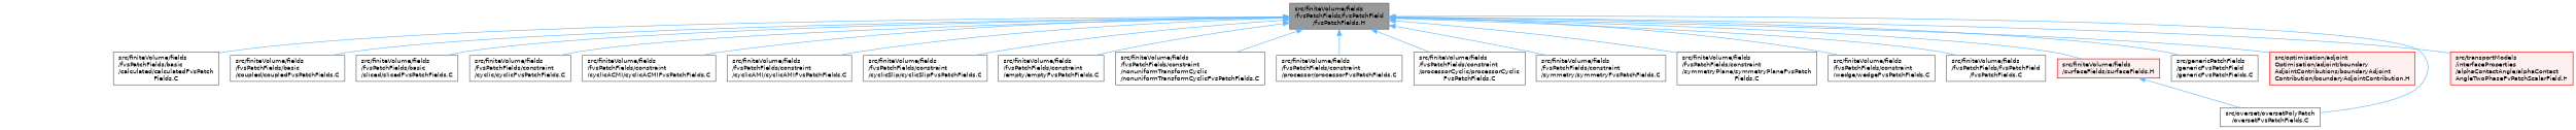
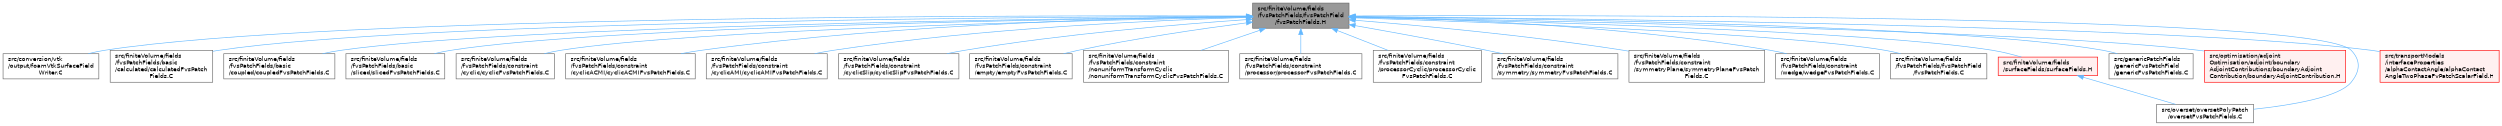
  digraph {
    node [color=grey40 fillcolor=white fontname=Helvetica fontsize=10 shape=box style=filled]
    edge [color=steelblue1 dir=back fontname=Helvetica fontsize=10 labelfontname=Helvetica labelfontsize=10 style=solid]
    n1 [color=gray40 fillcolor=grey60 fontcolor=black height=0.2 label="src/finiteVolume/fields\l/fvsPatchFields/fvsPatchField\l/fvsPatchFields.H" width=0.4]
+   n2 [height=0.2 label="src/conversion/vtk\l/output/foamVtkSurfaceField\lWriter.C" width=0.4]
    n3 [height=0.2 label="src/finiteVolume/fields\l/fvsPatchFields/basic\l/calculated/calculatedFvsPatch\lFields.C" width=0.4]
    n4 [height=0.2 label="src/finiteVolume/fields\l/fvsPatchFields/basic\l/coupled/coupledFvsPatchFields.C" width=0.4]
    n5 [height=0.2 label="src/finiteVolume/fields\l/fvsPatchFields/basic\l/sliced/slicedFvsPatchFields.C" width=0.4]
    n6 [height=0.2 label="src/finiteVolume/fields\l/fvsPatchFields/constraint\l/cyclic/cyclicFvsPatchFields.C" width=0.4]
    n7 [height=0.2 label="src/finiteVolume/fields\l/fvsPatchFields/constraint\l/cyclicACMI/cyclicACMIFvsPatchFields.C" width=0.4]
    n8 [height=0.2 label="src/finiteVolume/fields\l/fvsPatchFields/constraint\l/cyclicAMI/cyclicAMIFvsPatchFields.C" width=0.4]
    n9 [height=0.2 label="src/finiteVolume/fields\l/fvsPatchFields/constraint\l/cyclicSlip/cyclicSlipFvsPatchFields.C" width=0.4]
    n10 [height=0.2 label="src/finiteVolume/fields\l/fvsPatchFields/constraint\l/empty/emptyFvsPatchFields.C" width=0.4]
    n11 [height=0.2 label="src/finiteVolume/fields\l/fvsPatchFields/constraint\l/nonuniformTransformCyclic\l/nonuniformTransformCyclicFvsPatchFields.C" width=0.4]
    n12 [height=0.2 label="src/finiteVolume/fields\l/fvsPatchFields/constraint\l/processor/processorFvsPatchFields.C" width=0.4]
    n13 [height=0.2 label="src/finiteVolume/fields\l/fvsPatchFields/constraint\l/processorCyclic/processorCyclic\lFvsPatchFields.C" width=0.4]
    n14 [height=0.2 label="src/finiteVolume/fields\l/fvsPatchFields/constraint\l/symmetry/symmetryFvsPatchFields.C" width=0.4]
    n15 [height=0.2 label="src/finiteVolume/fields\l/fvsPatchFields/constraint\l/symmetryPlane/symmetryPlaneFvsPatch\lFields.C" width=0.4]
    n16 [height=0.2 label="src/finiteVolume/fields\l/fvsPatchFields/constraint\l/wedge/wedgeFvsPatchFields.C" width=0.4]
    n17 [height=0.2 label="src/finiteVolume/fields\l/fvsPatchFields/fvsPatchField\l/fvsPatchFields.C" width=0.4]
    n18 [color=red fillcolor="#FFF0F0" height=0.2 label="src/finiteVolume/fields\l/surfaceFields/surfaceFields.H" width=0.4]
    n19 [height=0.2 label="src/genericPatchFields\l/genericFvsPatchField\l/genericFvsPatchFields.C" width=0.4]
    n20 [color=red fillcolor="#FFF0F0" height=0.2 label="src/optimisation/adjoint\lOptimisation/adjoint/boundary\lAdjointContributions/boundaryAdjoint\lContribution/boundaryAdjointContribution.H" width=0.4]
    n21 [height=0.2 label="src/overset/oversetPolyPatch\l/oversetFvsPatchFields.C" width=0.4]
    n22 [color=red fillcolor="#FFF0F0" height=0.2 label="src/transportModels\l/interfaceProperties\l/alphaContactAngle/alphaContact\lAngleTwoPhaseFvPatchScalarField.H" width=0.4]
+   n1 -> n2
    n1 -> n3
    n1 -> n4
    n1 -> n5
    n1 -> n6
    n1 -> n7
    n1 -> n8
    n1 -> n9
    n1 -> n10
    n1 -> n11
    n1 -> n12
    n1 -> n13
    n1 -> n14
    n1 -> n15
    n1 -> n16
    n1 -> n17
    n1 -> n18
    n1 -> n19
    n1 -> n20
    n1 -> n21
    n1 -> n22
    n18 -> n21
  }
